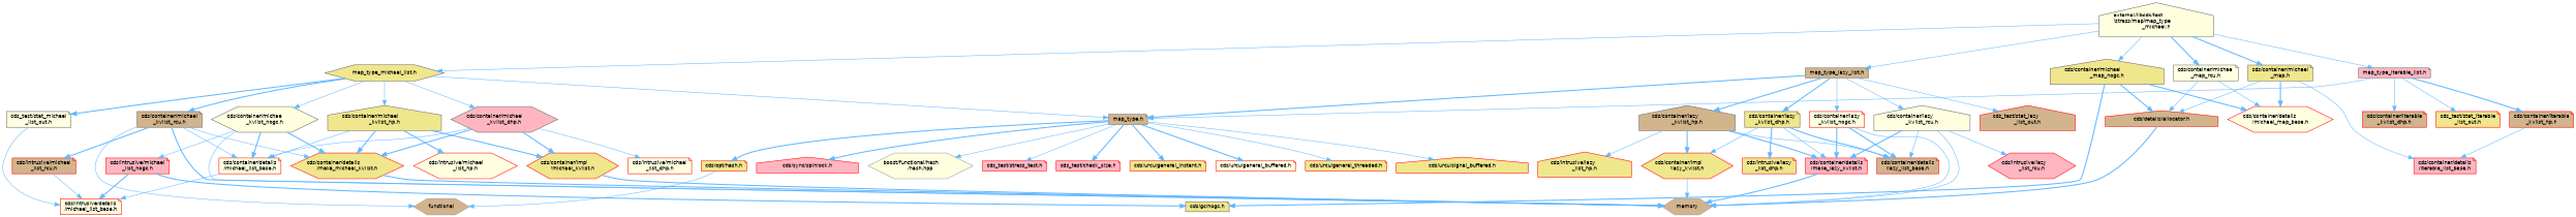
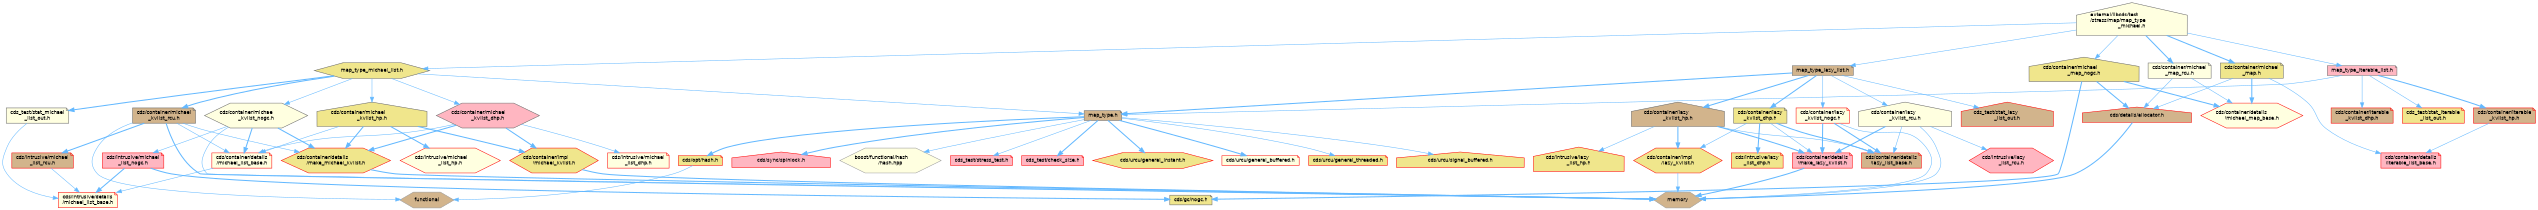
  digraph {
    node [color=red fillcolor=khaki fontname=Helvetica fontsize=10 shape=note style=filled]
    edge [color=steelblue1 fontname=Helvetica fontsize=10 labelfontname=Helvetica labelfontsize=10 style=solid]
    n1 [color=gray40 fillcolor=lightyellow fontcolor=black height=0.2 label="external/libcds/test\l/stress/map/map_type\l_michael.h" shape=house width=0.4]
    n2 [color=grey40 height=0.2 label="map_type_michael_list.h" shape=hexagon width=0.4]
    n3 [color=grey40 fillcolor=tan height=0.2 label="map_type_lazy_list.h" width=0.4]
    n4 [color=grey40 fillcolor=lightpink height=0.2 label="map_type_iterable_list.h" width=0.4]
    n5 [color=grey40 height=0.2 label="cds/container/michael\l_map.h" width=0.4]
    n6 [color=grey40 fillcolor=lightyellow height=0.2 label="cds/container/michael\l_map_rcu.h" width=0.4]
    n7 [color=grey40 height=0.2 label="cds/container/michael\l_map_nogc.h" shape=house width=0.4]
    n8 [color=grey40 fillcolor=tan height=0.2 label="map_type.h" width=0.4]
    n9 [color=grey40 height=0.2 label="cds/container/michael\l_kvlist_hp.h" shape=house width=0.4]
    n10 [color=grey40 fillcolor=lightpink height=0.2 label="cds/container/michael\l_kvlist_dhp.h" shape=hexagon width=0.4]
    n11 [color=grey40 fillcolor=tan height=0.2 label="cds/container/michael\l_kvlist_rcu.h" width=0.4]
    n12 [color=grey40 fillcolor=lightyellow height=0.2 label="cds/container/michael\l_kvlist_nogc.h" shape=hexagon width=0.4]
    n13 [color=grey40 fillcolor=lightyellow height=0.2 label="cds_test/stat_michael\l_list_out.h" width=0.4]
    n14 [color=grey40 fillcolor=tan height=0.2 label="cds/container/lazy\l_kvlist_hp.h" shape=house width=0.4]
    n15 [color=grey40 height=0.2 label="cds/container/lazy\l_kvlist_dhp.h" width=0.4]
    n16 [color=grey40 fillcolor=lightyellow height=0.2 label="cds/container/lazy\l_kvlist_rcu.h" shape=house width=0.4]
    n17 [fillcolor=lightyellow height=0.2 label="cds/container/lazy\l_kvlist_nogc.h" width=0.4]
    n18 [fillcolor=tan height=0.2 label="cds_test/stat_lazy\l_list_out.h" shape=house width=0.4]
    n19 [fillcolor=tan height=0.2 label="cds/container/iterable\l_kvlist_hp.h" width=0.4]
    n20 [fillcolor=tan height=0.2 label="cds/container/iterable\l_kvlist_dhp.h" width=0.4]
    n21 [height=0.2 label="cds_test/stat_iterable\l_list_out.h" width=0.4]
    n22 [fillcolor=lightpink height=0.2 label="cds/container/details\l/iterable_list_base.h" width=0.4]
    n23 [fillcolor=lightyellow height=0.2 label="cds/container/details\l/michael_map_base.h" shape=hexagon width=0.4]
    n24 [fillcolor=tan height=0.2 label="cds/details/allocator.h" shape=house width=0.4]
    n25 [color=grey40 height=0.2 label="cds/gc/nogc.h" width=0.4]
-   n26 [height=0.2 label="cds/urcu/general_instant.h" width=0.4]
+   n26 [height=0.2 label="cds/urcu/general_instant.h" shape=hexagon width=0.4]
    n27 [fillcolor=lightyellow height=0.2 label="cds/urcu/general_buffered.h" width=0.4]
    n28 [height=0.2 label="cds/urcu/general_threaded.h" width=0.4]
    n29 [height=0.2 label="cds/urcu/signal_buffered.h" shape=house width=0.4]
    n30 [fillcolor=lightpink height=0.2 label="cds/sync/spinlock.h" shape=house width=0.4]
    n31 [height=0.2 label="cds/opt/hash.h" width=0.4]
    n32 [color=grey60 fillcolor=lightyellow height=0.2 label="boost/functional/hash\l/hash.hpp" shape=hexagon width=0.4]
    n33 [fillcolor=lightpink height=0.2 label="cds_test/stress_test.h" width=0.4]
    n34 [fillcolor=lightpink height=0.2 label="cds_test/check_size.h" width=0.4]
    n35 [fillcolor=lightyellow height=0.2 label="cds/container/details\l/michael_list_base.h" width=0.4]
    n36 [fillcolor=lightyellow height=0.2 label="cds/intrusive/michael\l_list_hp.h" shape=hexagon width=0.4]
    n37 [height=0.2 label="cds/container/details\l/make_michael_kvlist.h" shape=hexagon width=0.4]
    n38 [height=0.2 label="cds/container/impl\l/michael_kvlist.h" shape=hexagon width=0.4]
    n39 [fillcolor=lightyellow height=0.2 label="cds/intrusive/michael\l_list_dhp.h" width=0.4]
    n40 [color=grey60 fillcolor=tan height=0.2 label=functional shape=hexagon width=0.4]
    n41 [color=grey60 fillcolor=tan height=0.2 label=memory shape=hexagon width=0.4]
    n42 [fillcolor=tan height=0.2 label="cds/intrusive/michael\l_list_rcu.h" width=0.4]
    n43 [fillcolor=lightpink height=0.2 label="cds/intrusive/michael\l_list_nogc.h" width=0.4]
    n44 [fillcolor=lightyellow height=0.2 label="cds/intrusive/details\l/michael_list_base.h" width=0.4]
    n45 [fillcolor=tan height=0.2 label="cds/container/details\l/lazy_list_base.h" width=0.4]
    n46 [height=0.2 label="cds/intrusive/lazy\l_list_hp.h" shape=house width=0.4]
    n47 [fillcolor=lightpink height=0.2 label="cds/container/details\l/make_lazy_kvlist.h" width=0.4]
    n48 [height=0.2 label="cds/container/impl\l/lazy_kvlist.h" shape=hexagon width=0.4]
    n49 [height=0.2 label="cds/intrusive/lazy\l_list_dhp.h" width=0.4]
    n50 [fillcolor=lightpink height=0.2 label="cds/intrusive/lazy\l_list_rcu.h" shape=hexagon width=0.4]
    n1 -> n2
    n1 -> n3
    n1 -> n4
    n1 -> n5 [style=bold]
    n1 -> n6 [style=bold]
    n1 -> n7
    n2 -> n8
    n2 -> n9
    n2 -> n10
    n2 -> n11 [style=bold]
    n2 -> n12
    n2 -> n13 [style=bold]
    n3 -> n8 [style=bold]
    n3 -> n14 [style=bold]
    n3 -> n15 [style=bold]
    n3 -> n16
    n3 -> n17
    n3 -> n18
    n4 -> n8
    n4 -> n19 [style=bold]
    n4 -> n20
    n4 -> n21
    n5 -> n22
    n5 -> n23 [style=bold]
    n5 -> n24
    n6 -> n23
    n6 -> n24
    n7 -> n23 [style=bold]
    n7 -> n24 [style=bold]
    n7 -> n25 [style=bold]
    n8 -> n26 [style=bold]
    n8 -> n27 [style=bold]
    n8 -> n28
    n8 -> n29
    n8 -> n30 [style=bold]
    n8 -> n31 [style=bold]
    n8 -> n32
    n8 -> n33
    n8 -> n34 [style=bold]
    n9 -> n35
    n9 -> n36 [style=bold]
    n9 -> n37 [style=bold]
    n9 -> n38 [style=bold]
    n10 -> n35
    n10 -> n37 [style=bold]
    n10 -> n38 [style=bold]
    n10 -> n39
    n11 -> n35
    n11 -> n37
    n11 -> n40
    n11 -> n41 [style=bold]
    n11 -> n42 [style=bold]
    n12 -> n35 [style=bold]
    n12 -> n37 [style=bold]
    n12 -> n41
    n12 -> n43
    n13 -> n44
    n14 -> n45
    n14 -> n46
    n14 -> n47 [style=bold]
    n14 -> n48 [style=bold]
    n15 -> n45 [style=bold]
    n15 -> n47
    n15 -> n48
    n15 -> n49 [style=bold]
    n16 -> n41
    n16 -> n45
    n16 -> n47 [style=bold]
    n16 -> n50
    n17 -> n41
    n17 -> n45 [style=bold]
    n17 -> n47 [style=bold]
    n19 -> n22
    n24 -> n41 [style=bold]
    n31 -> n40
    n35 -> n44
    n37 -> n41 [style=bold]
    n38 -> n41 [style=bold]
    n42 -> n44
    n43 -> n25 [style=bold]
    n43 -> n44 [style=bold]
    n47 -> n41 [style=bold]
    n48 -> n41
  }
